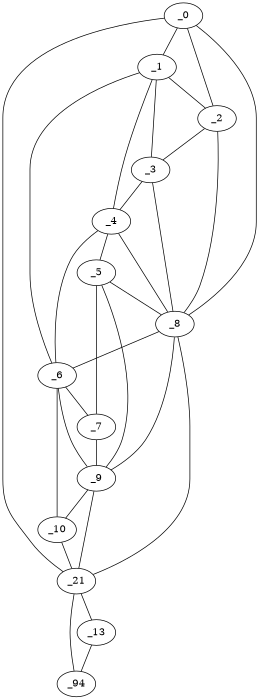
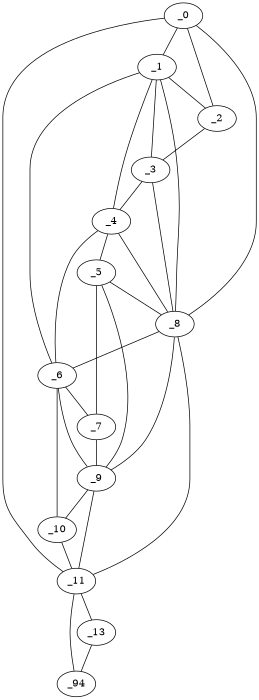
  graph {
    node [x=8 y=41]
    edge [valence=2]
    _0 [x=4 y=77]
    _1 [y=59]
    _2 [y=74]
    _8 [x=49 y=67]
-   _11 [x=70 y=69 label=_21]
+   _11 [x=70 y=69]
    _3 [x=22 y=62]
    _4 [x=33 y=57]
    _6 [x=44]
    _9 [x=54 y=55]
    _13 [x=98 y=45]
    n11 [label=_94 x=113 y=55]
    _5 [x=40 y=51]
    _7 [x=44 y=49]
    _10 [x=64]
    _0 -- _1 [valence=1]
    _0 -- _2
    _0 -- _8 [valence=1]
    _0 -- _11 [valence=1]
    _1 -- _2 [valence=1]
    _1 -- _3 [valence=1]
    _1 -- _4
    _1 -- _6 [valence=1]
-   _2 -- _8 [valence=1]
+   _1 -- _8 [valence=1]
    _2 -- _3
    _8 -- _11
    _8 -- _6
    _8 -- _9
    _11 -- _13 [valence=1]
    _11 -- n11 [valence=1]
    _3 -- _8 [valence=1]
    _3 -- _4
    _4 -- _8
    _4 -- _6 [valence=1]
    _4 -- _5
    _6 -- _9
    _6 -- _7
    _6 -- _10 [valence=1]
    _9 -- _11
    _9 -- _10
    _13 -- n11
    _5 -- _8
    _5 -- _9
    _5 -- _7 [valence=1]
    _7 -- _9
    _10 -- _11 [valence=1]
  }
